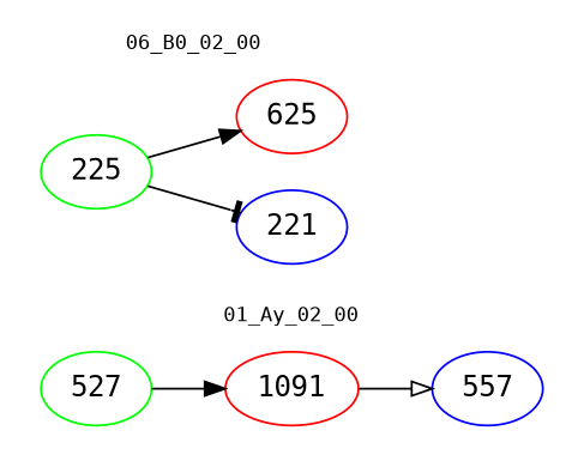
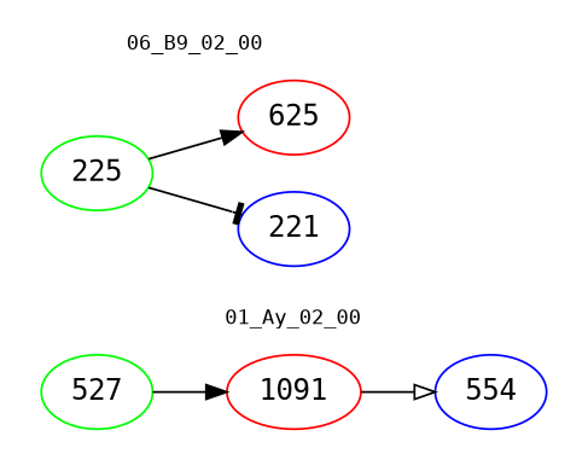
  digraph {
    fontname="DejaVu Sans Mono"
    rankdir=LR
    node [color=green fontname="DejaVu Sans Mono"]
    edge [arrowhead=normal color=black fontname="DejaVu Sans Mono"]
    n1 [label=527]
-   n2 [color=blue label=557]
+   n2 [color=blue label=554]
    n3 [color=red label=1091]
    n4 [label=225]
    n5 [color=blue label=221]
    n6 [color=red label=625]
    subgraph cluster_1 {
      color=white
      fontsize=10
      label="01_Ay_02_00"
      n1
      n2
      n3
    }
    subgraph cluster_2 {
      color=white
      fontsize=10
-     label="06_B0_02_00"
+     label="06_B9_02_00"
      n4
      n5
      n6
    }
    n1 -> n3
    n3 -> n2 [arrowhead=onormal]
    n4 -> n5 [arrowhead=tee]
    n4 -> n6
  }
